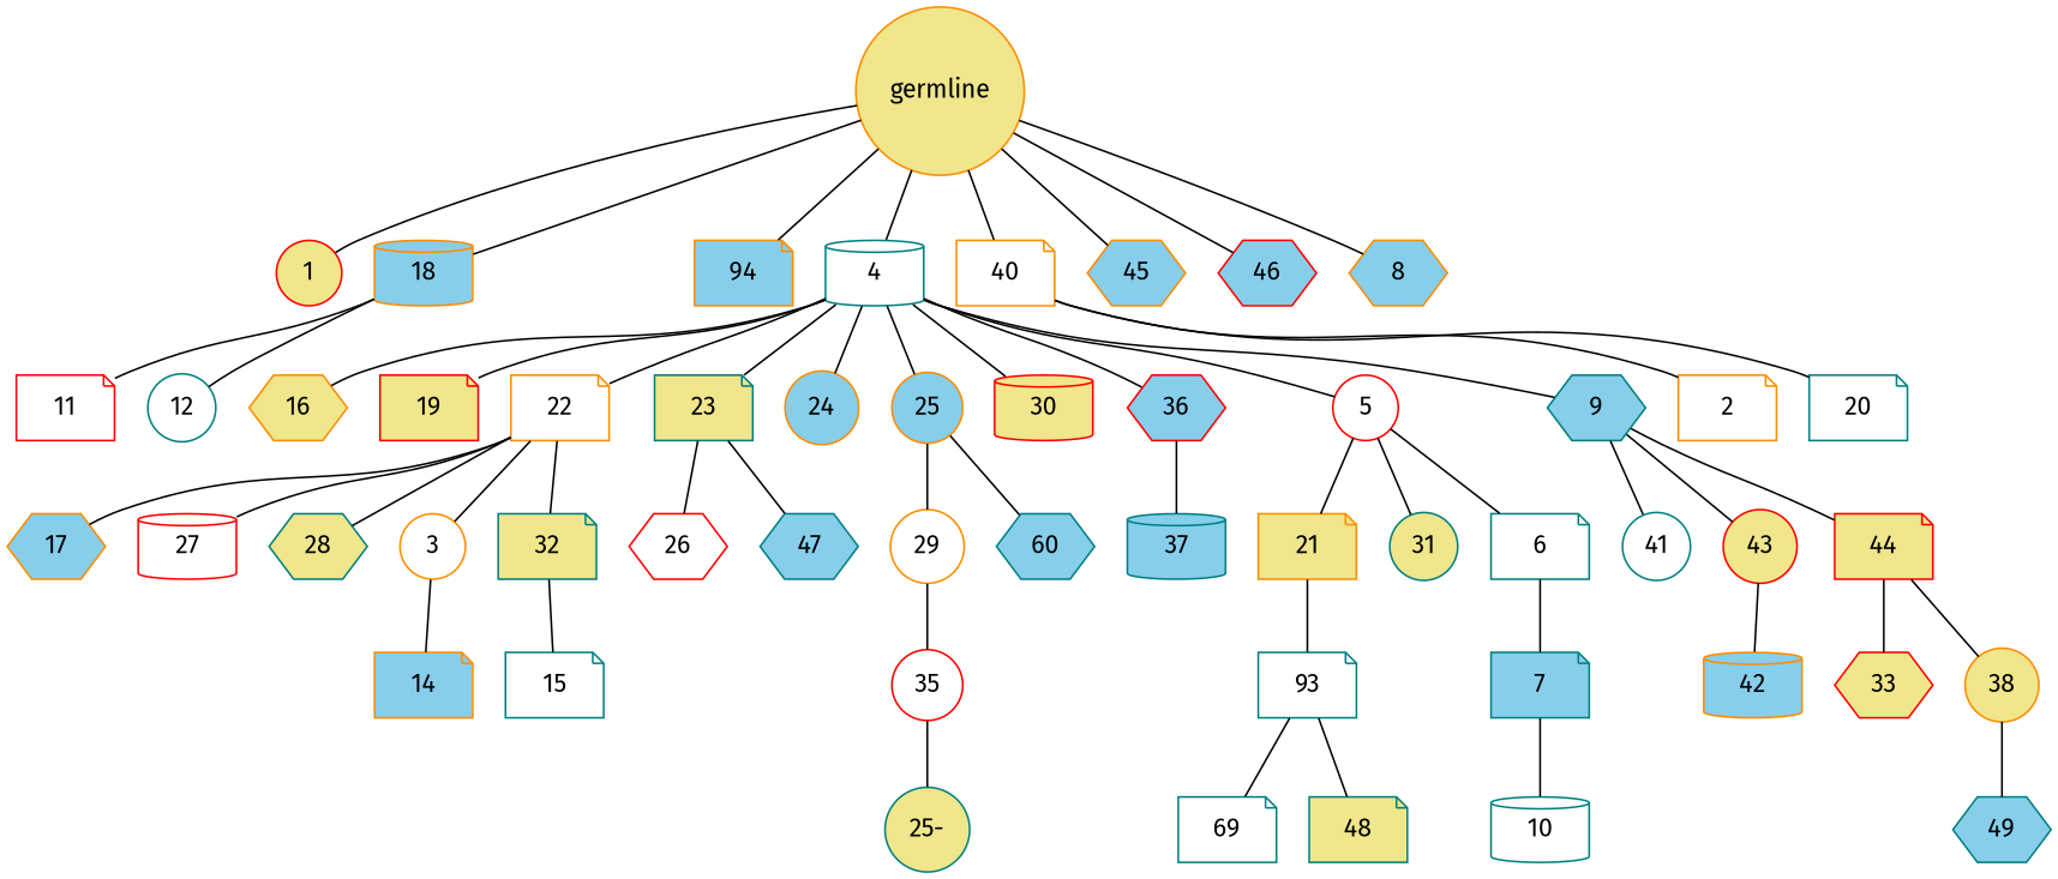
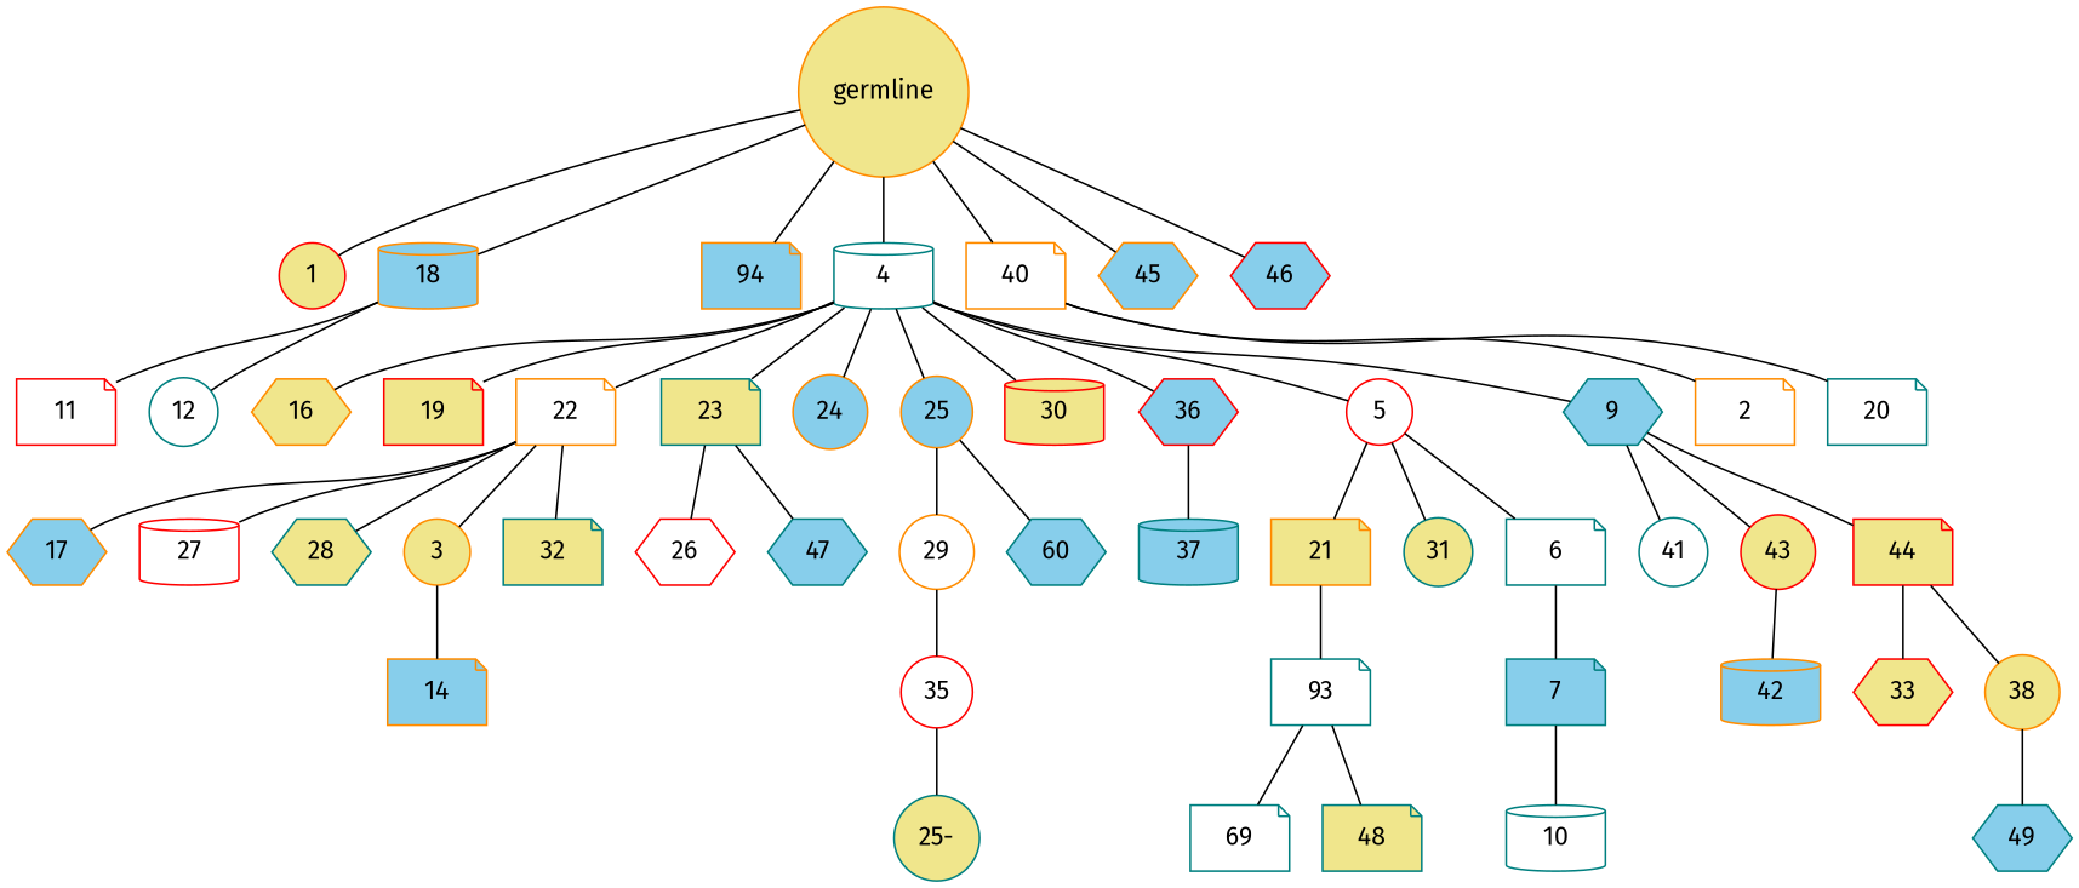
  graph {
    fontname="Fira Sans"
    node [color=teal fillcolor=white fontname="Fira Sans" shape=note style=filled]
    edge [fontname="Fira Sans"]
    n1 [color=darkorange fillcolor=khaki label=germline shape=circle]
    n2 [color=red fillcolor=khaki label=1 shape=circle]
    n3 [color=darkorange fillcolor=skyblue label=18 shape=cylinder]
    n4 [color=darkorange fillcolor=skyblue label=94]
    n5 [label=4 shape=cylinder]
    n6 [color=darkorange label=40]
    n7 [color=darkorange fillcolor=skyblue label=45 shape=hexagon]
    n8 [color=red fillcolor=skyblue label=46 shape=hexagon]
-   n9 [color=darkorange fillcolor=skyblue label=8 shape=hexagon]
    n10 [color=red label=11]
    n11 [label=12 shape=circle]
    n12 [color=darkorange fillcolor=khaki label=16 shape=hexagon]
    n13 [color=red fillcolor=khaki label=19]
    n14 [color=darkorange label=22]
    n15 [fillcolor=khaki label=23]
    n16 [color=darkorange fillcolor=skyblue label=24 shape=circle]
    n17 [color=darkorange fillcolor=skyblue label=25 shape=circle]
    n18 [color=red fillcolor=khaki label=30 shape=cylinder]
    n19 [color=red fillcolor=skyblue label=36 shape=hexagon]
    n20 [color=red label=5 shape=circle]
    n21 [fillcolor=skyblue label=9 shape=hexagon]
    n22 [color=darkorange label=2]
    n23 [label=20]
    n24 [color=darkorange fillcolor=skyblue label=17 shape=hexagon]
    n25 [color=red label=27 shape=cylinder]
    n26 [fillcolor=khaki label=28 shape=hexagon]
-   n27 [color=darkorange label=3 shape=circle]
+   n27 [color=darkorange fillcolor=khaki label=3 shape=circle]
    n28 [fillcolor=khaki label=32]
    n29 [color=red label=26 shape=hexagon]
    n30 [fillcolor=skyblue label=47 shape=hexagon]
    n31 [color=darkorange label=29 shape=circle]
    n32 [fillcolor=skyblue label=60 shape=hexagon]
    n33 [fillcolor=skyblue label=37 shape=cylinder]
    n34 [color=darkorange fillcolor=khaki label=21]
    n35 [fillcolor=khaki label=31 shape=circle]
    n36 [label=6]
    n37 [label=41 shape=circle]
    n38 [color=red fillcolor=khaki label=43 shape=circle]
    n39 [color=red fillcolor=khaki label=44]
    n40 [color=darkorange fillcolor=skyblue label=14]
-   n41 [label=15]
    n42 [color=red label=35 shape=circle]
    n43 [fillcolor=khaki label="25-" shape=circle]
    n44 [label=93]
    n45 [fillcolor=skyblue label=7]
    n46 [label=69]
    n47 [fillcolor=khaki label=48]
    n48 [label=10 shape=cylinder]
    n49 [color=darkorange fillcolor=skyblue label=42 shape=cylinder]
    n50 [color=red fillcolor=khaki label=33 shape=hexagon]
    n51 [color=darkorange fillcolor=khaki label=38 shape=circle]
    n52 [fillcolor=skyblue label=49 shape=hexagon]
    n1 -- n2
    n1 -- n3
    n1 -- n4
    n1 -- n5
    n1 -- n6
    n1 -- n7
    n1 -- n8
-   n1 -- n9
    n3 -- n10
    n3 -- n11
    n5 -- n12
    n5 -- n13
    n5 -- n14
    n5 -- n15
    n5 -- n16
    n5 -- n17
    n5 -- n18
    n5 -- n19
    n5 -- n20
    n5 -- n21
    n6 -- n22
    n6 -- n23
    n14 -- n24
    n14 -- n25
    n14 -- n26
    n14 -- n27
    n14 -- n28
    n15 -- n29
    n15 -- n30
    n17 -- n31
    n17 -- n32
    n19 -- n33
    n20 -- n34
    n20 -- n35
    n20 -- n36
    n21 -- n37
    n21 -- n38
    n21 -- n39
    n27 -- n40
-   n28 -- n41
    n31 -- n42
    n34 -- n44
    n36 -- n45
    n38 -- n49
    n39 -- n50
    n39 -- n51
    n42 -- n43
    n44 -- n46
    n44 -- n47
    n45 -- n48
    n51 -- n52
  }
